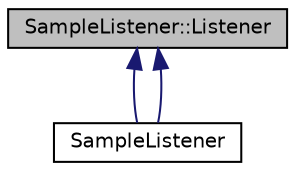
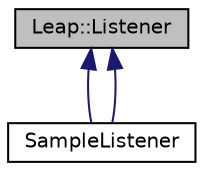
  digraph {
    node [color=black fontname=Helvetica fontsize=10 shape=record style=filled]
    edge [color=midnightblue dir=back fontname=Helvetica fontsize=10 labelfontname=Helvetica labelfontsize=10 style=solid]
-   n1 [fillcolor=grey75 fontcolor=black height=0.2 label="SampleListener::Listener" width=0.4]
+   n1 [fillcolor=grey75 fontcolor=black height=0.2 label="Leap::Listener" width=0.4]
    n2 [fillcolor=white height=0.2 label=SampleListener width=0.4]
    n1 -> n2
    n1 -> n2
  }
